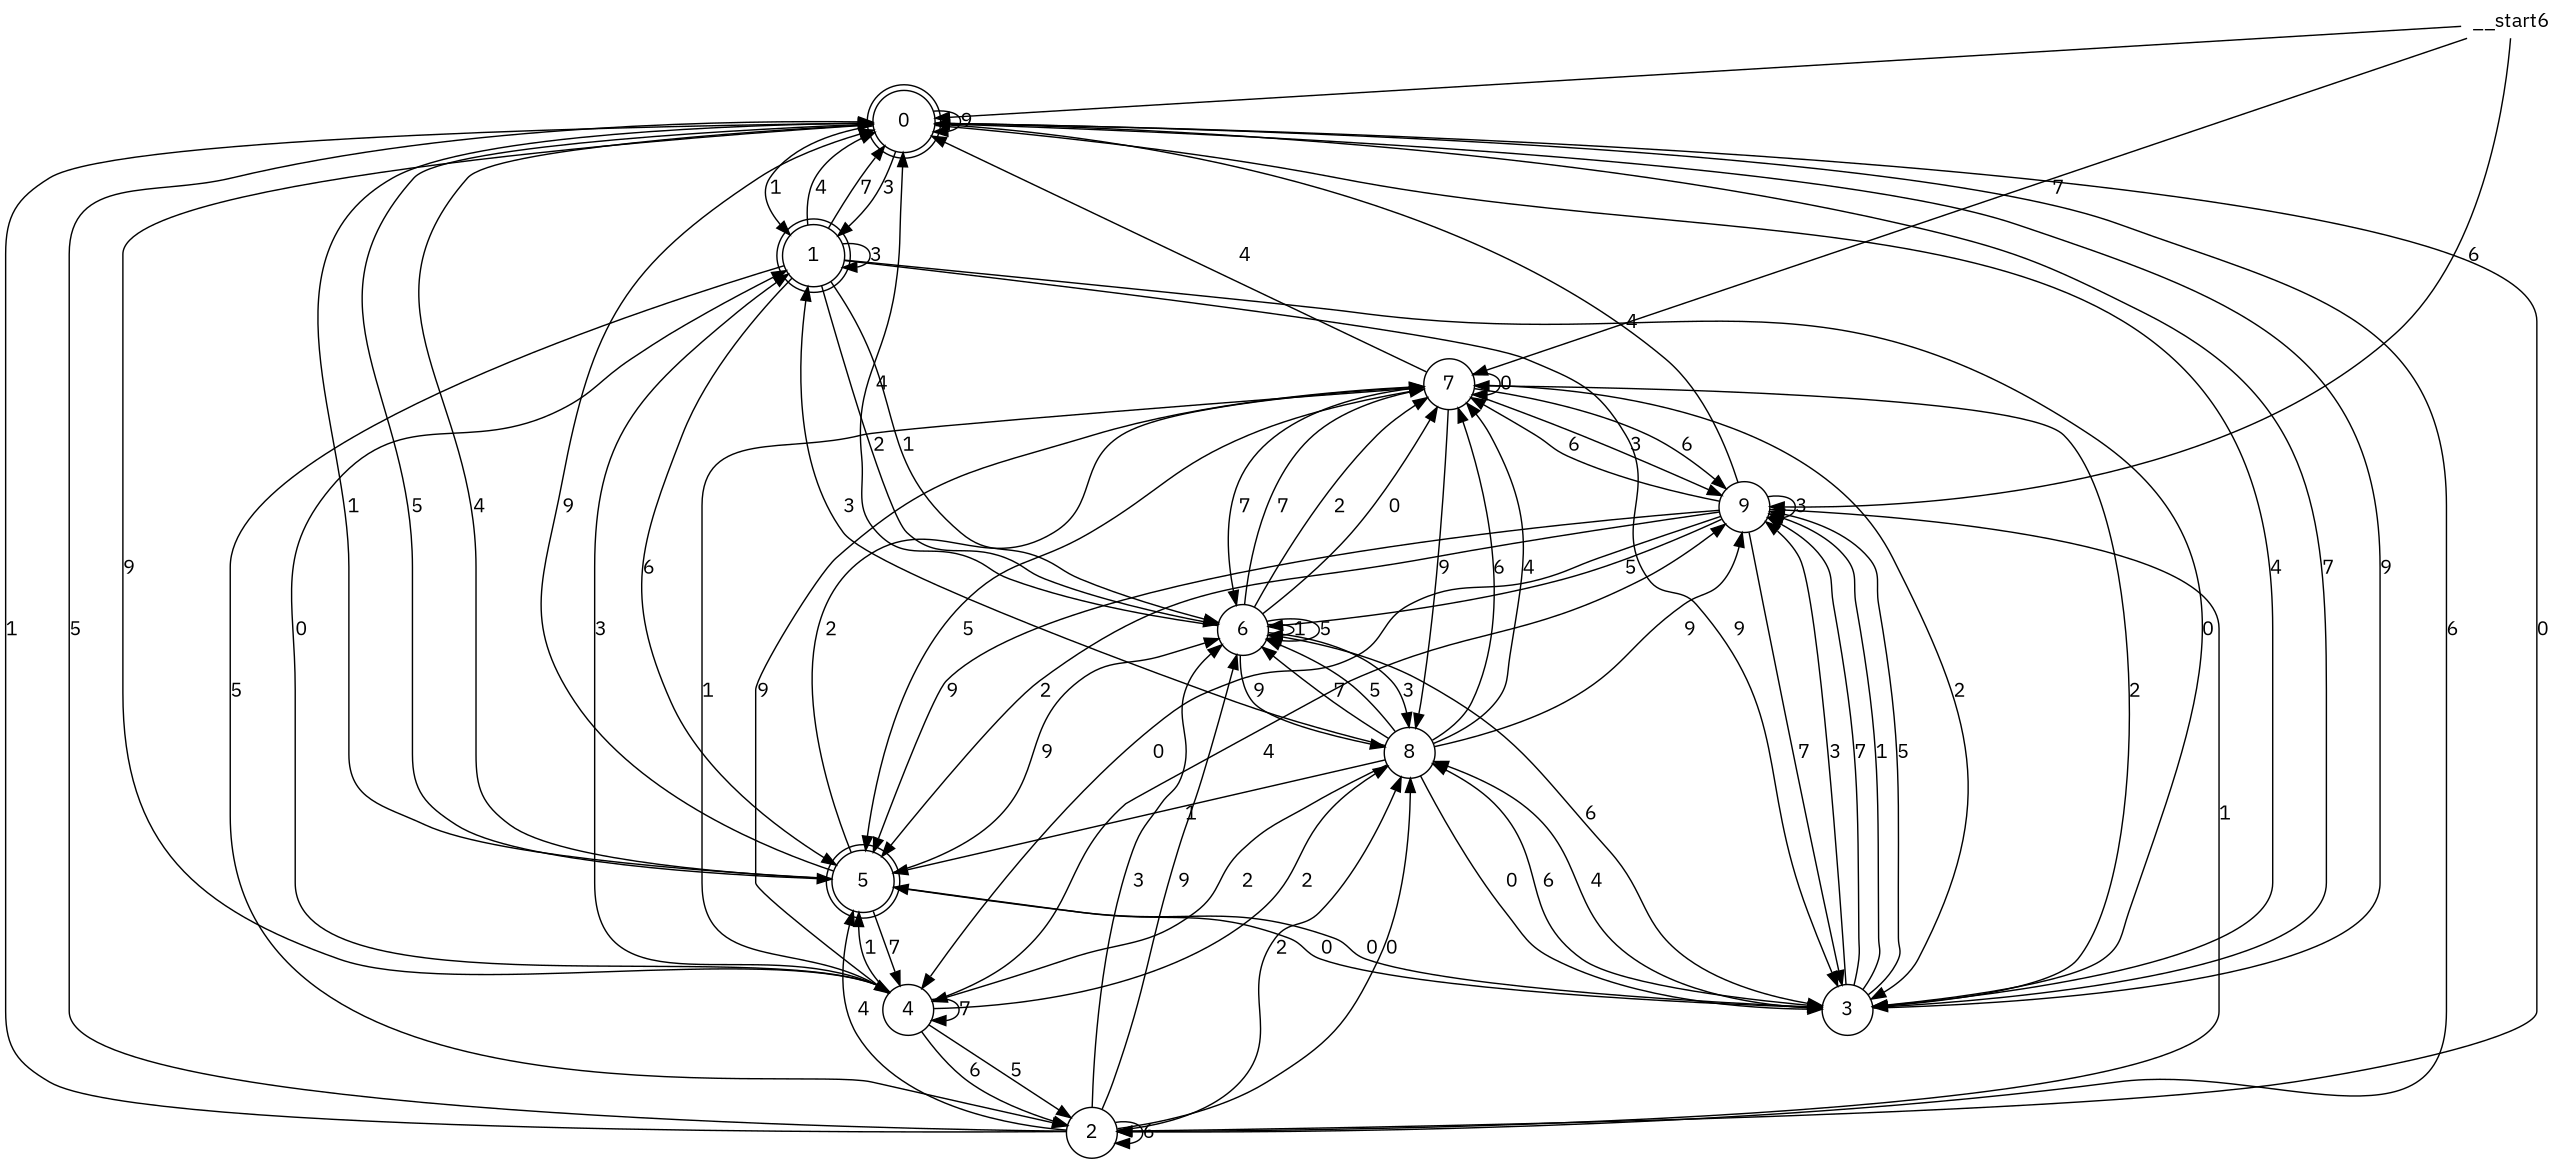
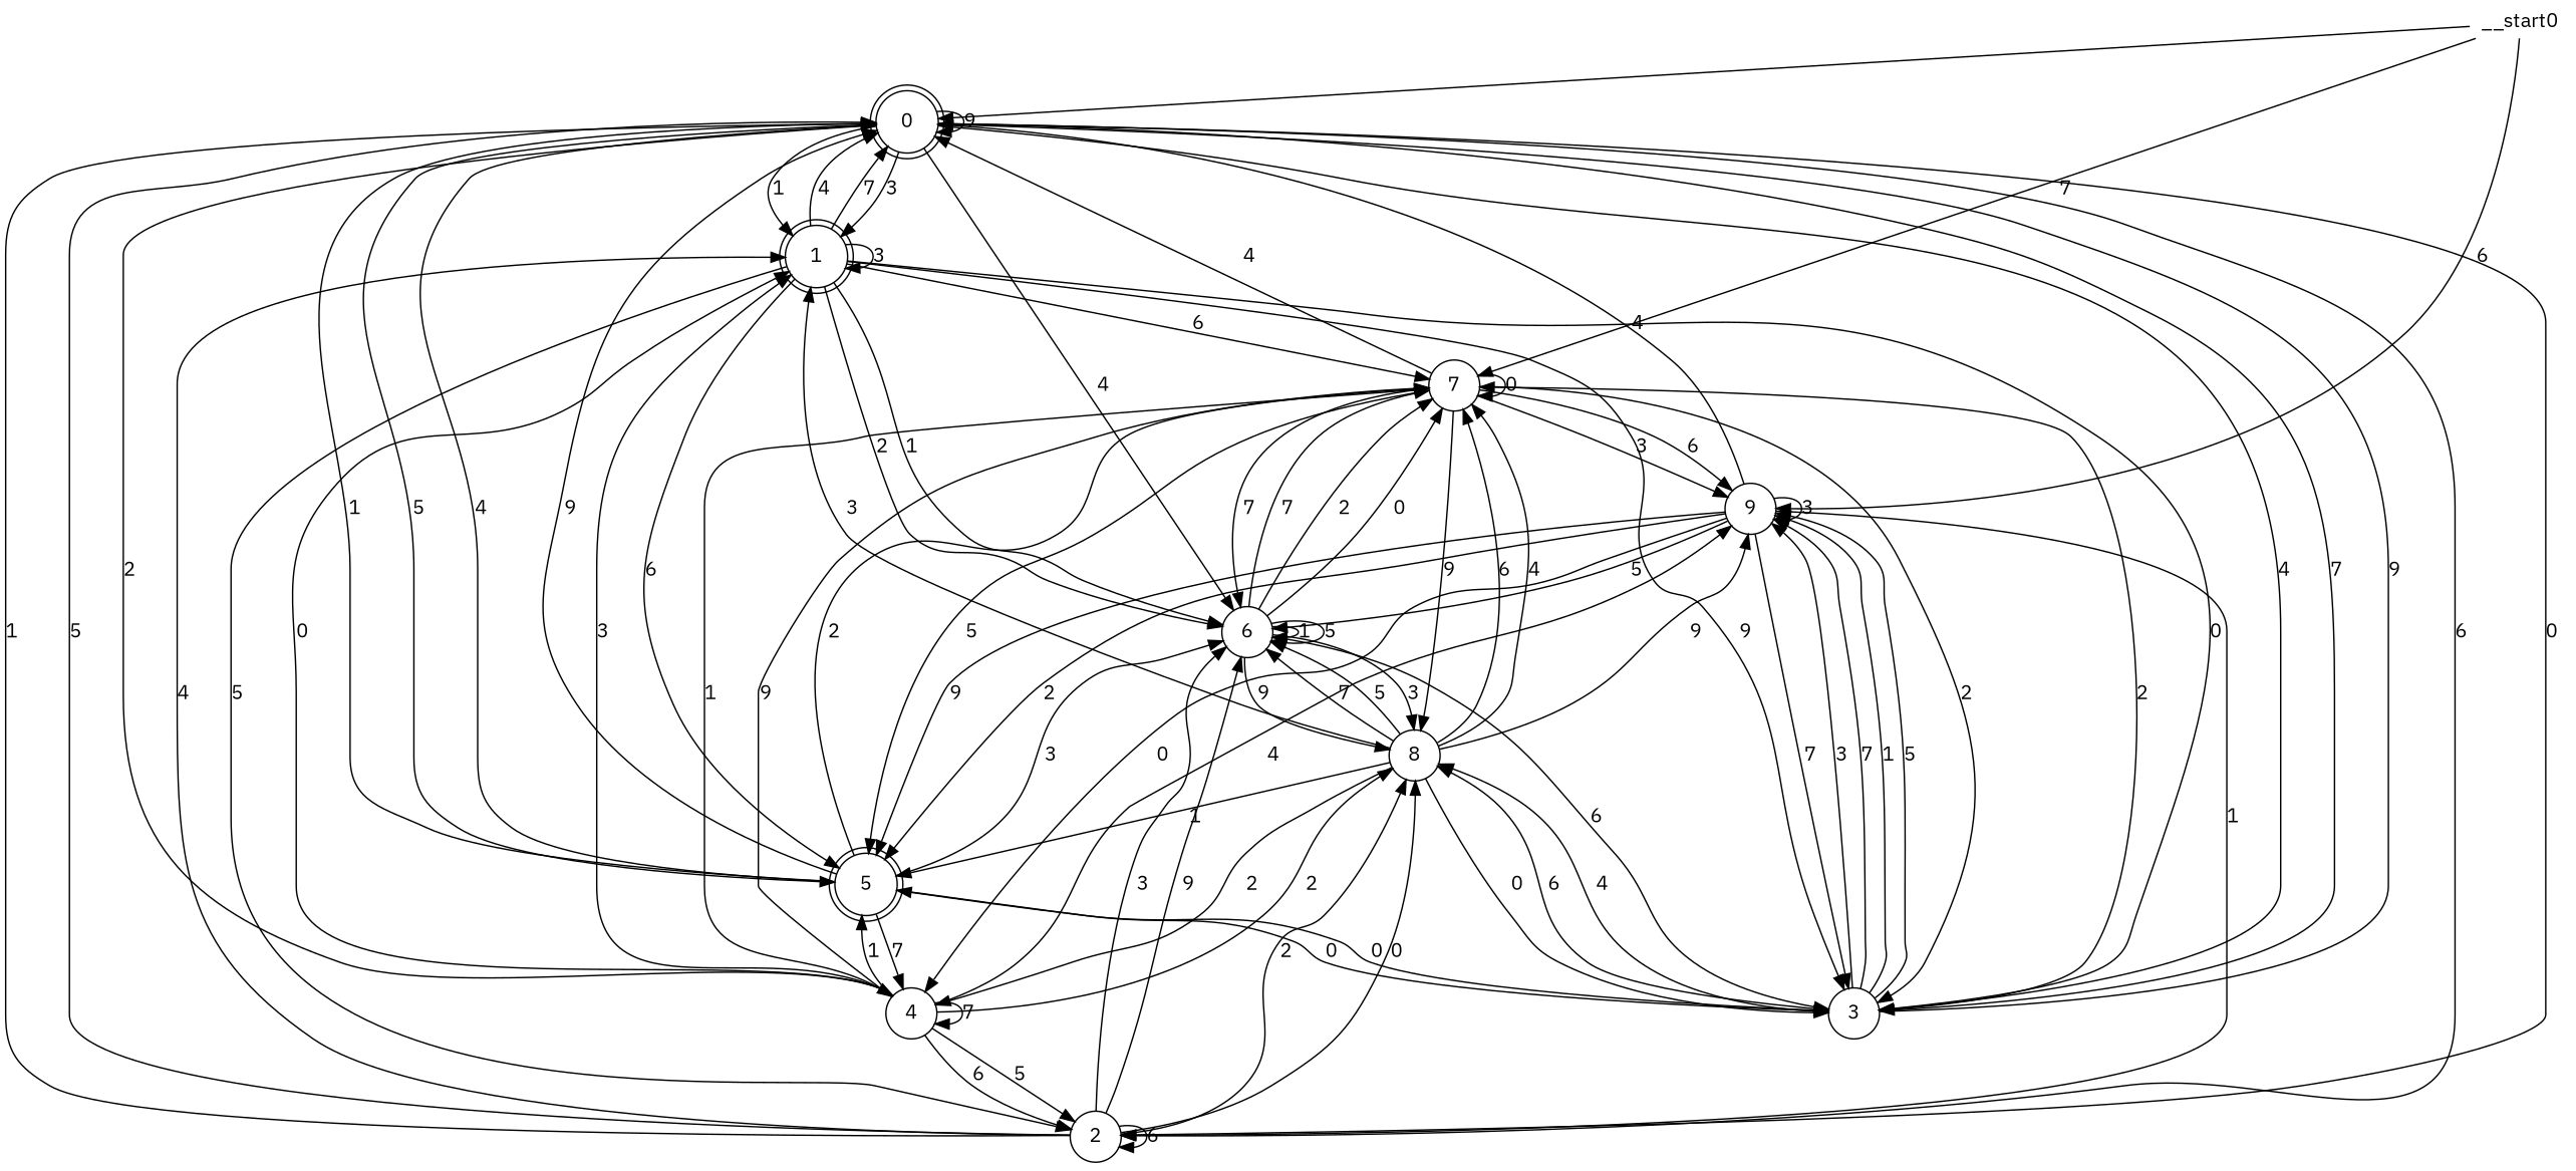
  digraph {
    fontname="IBM Plex Sans"
    node [fontname="IBM Plex Sans" shape=circle]
    edge [fontname="IBM Plex Sans"]
    n1 [label=0 shape=doublecircle]
    n2 [label=1 shape=doublecircle]
    n3 [label=2]
    n4 [label=3]
    n5 [label=4]
    n6 [label=5 shape=doublecircle]
    n7 [label=6]
    n8 [label=8]
    n9 [label=7]
    n10 [label=9]
-   __start0 [height=0 shape=none width=0 label=__start6]
+   __start0 [height=0 shape=none width=0]
    n1 -> n1 [label=9]
    n1 -> n2 [label=3]
    n1 -> n2 [label=1]
    n1 -> n3 [label=6]
    n1 -> n3 [label=0]
    n1 -> n4 [label=4]
    n1 -> n4 [label=7]
-   n1 -> n5 [label=9]
+   n1 -> n5 [label=2]
    n1 -> n6 [label=5]
    n2 -> n1 [label=4]
    n2 -> n1 [label=7]
    n2 -> n2 [label=3]
    n2 -> n3 [label=5]
    n2 -> n4 [label=9]
    n2 -> n4 [label=0]
    n2 -> n6 [label=6]
    n2 -> n7 [label=2]
    n2 -> n7 [label=1]
    n3 -> n1 [label=1]
    n3 -> n1 [label=5]
-   n3 -> n6 [label=4]
+   n3 -> n2 [label=4]
    n3 -> n3 [label=6]
    n3 -> n7 [label=3]
    n3 -> n7 [label=9]
    n3 -> n8 [label=2]
    n3 -> n8 [label=0]
    n4 -> n1 [label=9]
    n4 -> n6 [label=0]
    n4 -> n8 [label=6]
    n4 -> n8 [label=4]
    n4 -> n9 [label=2]
    n4 -> n10 [label=3]
    n4 -> n10 [label=7]
    n4 -> n10 [label=1]
    n4 -> n10 [label=5]
    n5 -> n2 [label=3]
    n5 -> n2 [label=0]
    n5 -> n3 [label=6]
    n5 -> n3 [label=5]
    n5 -> n5 [label=7]
    n5 -> n6 [label=1]
    n5 -> n8 [label=2]
    n5 -> n9 [label=9]
    n5 -> n10 [label=4]
    n6 -> n1 [label=4]
    n6 -> n1 [label=9]
    n6 -> n1 [label=1]
    n6 -> n4 [label=0]
    n6 -> n5 [label=7]
-   n6 -> n7 [label=9]
+   n6 -> n7 [label=3]
    n6 -> n9 [label=2]
-   n7 -> n1 [label=4]
+   n1 -> n7 [label=4]
    n7 -> n4 [label=6]
    n7 -> n7 [label=1]
    n7 -> n7 [label=5]
    n7 -> n8 [label=3]
    n7 -> n8 [label=9]
    n7 -> n9 [label=7]
    n7 -> n9 [label=2]
    n7 -> n9 [label=0]
    n8 -> n2 [label=3]
    n8 -> n4 [label=0]
    n8 -> n5 [label=2]
    n8 -> n6 [label=1]
    n8 -> n7 [label=7]
    n8 -> n7 [label=5]
    n8 -> n9 [label=6]
    n8 -> n9 [label=4]
    n8 -> n10 [label=9]
    n9 -> n1 [label=4]
    n9 -> n4 [label=2]
    n9 -> n5 [label=1]
    n9 -> n6 [label=5]
    n9 -> n7 [label=7]
    n9 -> n8 [label=9]
    n9 -> n9 [label=0]
    n9 -> n10 [label=3]
    n9 -> n10 [label=6]
    n10 -> n1 [label=4]
    n10 -> n3 [label=1]
    n10 -> n4 [label=7]
    n10 -> n5 [label=0]
    n10 -> n6 [label=9]
    n10 -> n6 [label=2]
    n10 -> n7 [label=5]
-   n10 -> n9 [label=6]
+   n2 -> n9 [label=6]
    n10 -> n10 [label=3]
    __start0 -> n1
    __start0 -> n9 [label=7]
    __start0 -> n10 [label=6]
  }
